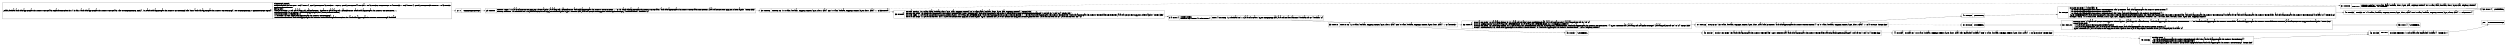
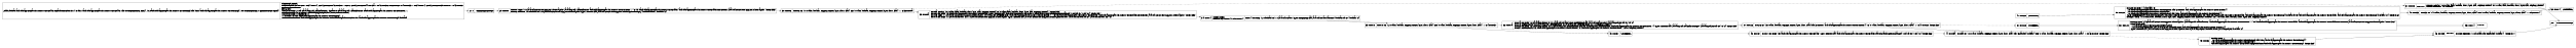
  digraph {
    rankdir=LR
    node [shape=record]
    n1 [label="{27\:\ ?|MTH_ENTER_BLOCK\l}"]
    n2 [label="{29\:\ 0x0000|0x0000: IGET  (r0 I:java.util.concurrent.CopyOnWriteArrayList\<java.lang.ref.WeakReference\<androidx.appcompat.view.menu.MenuPresenter\>\>) = (r5 I:androidx.appcompat.view.menu.MenuBuilder) androidx.appcompat.view.menu.MenuBuilder.mPresenters java.util.concurrent.CopyOnWriteArrayList  (LINE:1353)\l0x0002: INVOKE  (r0 I:boolean) = (r0 I:java.util.concurrent.CopyOnWriteArrayList) type: VIRTUAL call: java.util.concurrent.CopyOnWriteArrayList.isEmpty():boolean A[MD:():boolean (c)]\l}"]
    n3 [label="{30\:\ 0x0006|0x0006: IF  (r0 I:??[int, boolean, OBJECT, ARRAY, byte, short, char]) == (0 ??[int, boolean, OBJECT, ARRAY, byte, short, char])  \-\> B:33:0x000a \l}"]
    n4 [label="{31\:\ 0x0008|RETURN\l|0x0008: CONST  (r0 I:??[int, float, boolean, short, byte, char, OBJECT, ARRAY]) = (0 ??[int, float, boolean, short, byte, char, OBJECT, ARRAY]) \l0x0009: RETURN  (r0 I:boolean) \l}"]
    n5 [label="{33\:\ 0x000a|0x000a: CONST  (r0 I:??[int, float, boolean, short, byte, char, OBJECT, ARRAY]) = (0 ??[int, float, boolean, short, byte, char, OBJECT, ARRAY])  (LINE:1355)\l0x000b: INVOKE  (r5 I:androidx.appcompat.view.menu.MenuBuilder) type: VIRTUAL call: androidx.appcompat.view.menu.MenuBuilder.stopDispatchingItemsChanged():void A[MD:():void (m)] (LINE:1357)\l0x000e: IGET  (r1 I:java.util.concurrent.CopyOnWriteArrayList\<java.lang.ref.WeakReference\<androidx.appcompat.view.menu.MenuPresenter\>\>) = (r5 I:androidx.appcompat.view.menu.MenuBuilder) androidx.appcompat.view.menu.MenuBuilder.mPresenters java.util.concurrent.CopyOnWriteArrayList  (LINE:1358)\l0x0010: INVOKE  (r1 I:java.util.Iterator) = (r1 I:java.util.concurrent.CopyOnWriteArrayList) type: VIRTUAL call: java.util.concurrent.CopyOnWriteArrayList.iterator():java.util.Iterator A[MD:():java.util.Iterator\<E\> (c)]\l}"]
    n6 [label="{28\:\ ?|MTH_EXIT_BLOCK\l}"]
    n7 [label="{34\:\ 0x0014|LOOP_START\lLOOP:0: B:34:0x0014\-\>B:51:0x0014\l|0x0014: INVOKE  (r2 I:boolean) = (r1 I:java.util.Iterator) type: INTERFACE call: java.util.Iterator.hasNext():boolean A[MD:():boolean (c)]\l}"]
    n8 [label="{35\:\ 0x0018|0x0018: IF  (r2 I:??[int, boolean, OBJECT, ARRAY, byte, short, char]) == (0 ??[int, boolean, OBJECT, ARRAY, byte, short, char])  \-\> B:48:0x0037 \l}"]
    n9 [label="{36\:\ 0x001a|0x001a: INVOKE  (r2 I:java.lang.Object) = (r1 I:java.util.Iterator) type: INTERFACE call: java.util.Iterator.next():java.lang.Object A[MD:():E (c)]\l0x001e: CHECK_CAST (r2 I:java.lang.ref.WeakReference) = (java.lang.ref.WeakReference) (r2 I:??[OBJECT, ARRAY]) \l0x0020: INVOKE  (r3 I:java.lang.Object) = (r2 I:java.lang.ref.WeakReference A[D('ref' java.lang.ref.WeakReference\<androidx.appcompat.view.menu.MenuPresenter\>)]) type: VIRTUAL call: java.lang.ref.WeakReference.get():java.lang.Object A[MD:():T (c)] (LINE:1359)\l0x0024: CHECK_CAST (r3 I:androidx.appcompat.view.menu.MenuPresenter) = (androidx.appcompat.view.menu.MenuPresenter) (r3 I:??[OBJECT, ARRAY]) \l}"]
    n10 [label="{48\:\ 0x0037|SYNTHETIC\l}"]
    n11 [label="{37\:\ 0x0026|0x0026: IF  (r3 I:??[int, boolean, OBJECT, ARRAY, byte, short, char] A[D('presenter' androidx.appcompat.view.menu.MenuPresenter)]) != (0 ??[int, boolean, OBJECT, ARRAY, byte, short, char])  \-\> B:47:0x002e  (LINE:1360)\l}"]
    n12 [label="{43\:\ 0x0037|0x0037: INVOKE  (r5 I:androidx.appcompat.view.menu.MenuBuilder) type: VIRTUAL call: androidx.appcompat.view.menu.MenuBuilder.startDispatchingItemsChanged():void A[MD:():void (m)] (LINE:1366)\l}"]
    n13 [label="{47\:\ 0x002e|SYNTHETIC\l}"]
    n14 [label="{50\:\ 0x0028|SYNTHETIC\l}"]
    n15 [label="{39\:\ 0x002e|0x002e: INVOKE  (r4 I:boolean) = \l  (r3 I:androidx.appcompat.view.menu.MenuPresenter A[D('presenter' androidx.appcompat.view.menu.MenuPresenter)])\l  (r5 I:androidx.appcompat.view.menu.MenuBuilder)\l  (r6 I:androidx.appcompat.view.menu.MenuItemImpl A[D('item' androidx.appcompat.view.menu.MenuItemImpl)])\l type: INTERFACE call: androidx.appcompat.view.menu.MenuPresenter.expandItemActionView(androidx.appcompat.view.menu.MenuBuilder, androidx.appcompat.view.menu.MenuItemImpl):boolean A[MD:(androidx.appcompat.view.menu.MenuBuilder, androidx.appcompat.view.menu.MenuItemImpl):boolean (m)] (LINE:1362)\l0x0032: MOVE  (r0 I:??[int, float, boolean, short, byte, char, OBJECT, ARRAY] A[D('expanded' boolean)]) = (r4 I:??[int, float, boolean, short, byte, char, OBJECT, ARRAY]) \l}"]
    n16 [label="{38\:\ 0x0028|0x0028: IGET  (r4 I:java.util.concurrent.CopyOnWriteArrayList\<java.lang.ref.WeakReference\<androidx.appcompat.view.menu.MenuPresenter\>\>) = (r5 I:androidx.appcompat.view.menu.MenuBuilder) androidx.appcompat.view.menu.MenuBuilder.mPresenters java.util.concurrent.CopyOnWriteArrayList  (LINE:1361)\l0x002a: INVOKE  \l  (r4 I:java.util.concurrent.CopyOnWriteArrayList)\l  (r2 I:java.lang.Object A[D('ref' java.lang.ref.WeakReference\<androidx.appcompat.view.menu.MenuPresenter\>)])\l type: VIRTUAL call: java.util.concurrent.CopyOnWriteArrayList.remove(java.lang.Object):boolean A[MD:(java.lang.Object):boolean (c)]\l}"]
    n17 [label="{40\:\ 0x0033|0x0033: IF  (r4 I:??[int, boolean, OBJECT, ARRAY, byte, short, char]) == (0 ??[int, boolean, OBJECT, ARRAY, byte, short, char])  \-\> B:52:0x0014 \l}"]
    n18 [label="{52\:\ 0x0014|SYNTHETIC\l}"]
    n19 [label="{44\:\ 0x003a|0x003a: IF  (r0 I:??[int, boolean, OBJECT, ARRAY, byte, short, char] A[D('expanded' boolean)]) == (0 ??[int, boolean, OBJECT, ARRAY, byte, short, char])  \-\> B:46:0x003e  (LINE:1368)\l}"]
    n20 [label="{45\:\ 0x003c|0x003c: IPUT  \l  (r6 I:androidx.appcompat.view.menu.MenuItemImpl A[D('item' androidx.appcompat.view.menu.MenuItemImpl)])\l  (r5 I:androidx.appcompat.view.menu.MenuBuilder)\l androidx.appcompat.view.menu.MenuBuilder.mExpandedItem androidx.appcompat.view.menu.MenuItemImpl  (LINE:1369)\l}"]
    n21 [label="{46\:\ 0x003e|RETURN\l|0x003e: RETURN  (r0 I:boolean A[D('expanded' boolean)])  (LINE:1371)\l}"]
-   n22 [label="{53\:\ 0x0014|SYNTHETIC\l}"]
+   n22 [label="{53\:\ 0x0014|INLINE\l}"]
    n23 [label="{public boolean androidx.appcompat.view.menu.MenuBuilder.expandItemActionView((r5 'this' I:androidx.appcompat.view.menu.MenuBuilder A[IMMUTABLE_TYPE, THIS]), (r6 I:androidx.appcompat.view.menu.MenuItemImpl A[D('item' androidx.appcompat.view.menu.MenuItemImpl), IMMUTABLE_TYPE, METHOD_ARGUMENT]))  | USE_LINES_HINTS\lBACK_EDGE: B:38:0x0028 \-\> B:34:0x0014, CROSS_EDGE: B:46:0x003e \-\> B:28:?, CROSS_EDGE: B:44:0x003a \-\> B:46:0x003e, BACK_EDGE: B:40:0x0033 \-\> B:34:0x0014, CROSS_EDGE: B:35:0x0018 \-\> B:43:0x0037\lINLINE_NOT_NEEDED\lDebug Info:\l  0x0020\-0x0036: r2 'ref' Ljava\/lang\/ref\/WeakReference;, signature: Ljava\/lang\/ref\/WeakReference\<Landroidx\/appcompat\/view\/menu\/MenuPresenter;\>;\l  0x0026\-0x0036: r3 'presenter' Landroidx\/appcompat\/view\/menu\/MenuPresenter;\l  0x000b\-0x003e: r0 'expanded' Z\l  \-1 \-0x003e: r6 'item' Landroidx\/appcompat\/view\/menu\/MenuItemImpl;\lMETHOD_OVERRIDE: [androidx.appcompat.view.menu.MenuBuilder.expandItemActionView(androidx.appcompat.view.menu.MenuItemImpl):boolean]\l}"]
    n1 -> n2
    n2 -> n3
    n3 -> n4 [style=dashed]
    n3 -> n5
-   n4 -> n18
+   n4 -> n6
    n5 -> n7
    n7 -> n8
    n8 -> n9 [style=dashed]
    n8 -> n10
    n9 -> n11
    n10 -> n12
-   n11 -> n13
+   n11 -> n19
    n11 -> n14 [style=dashed]
    n12 -> n19
    n13 -> n15
    n14 -> n16
    n15 -> n17
    n16 -> n22
    n17 -> n18
    n19 -> n20 [style=dashed]
    n19 -> n21
    n20 -> n21
    n21 -> n6
    n23 -> n1
  }
